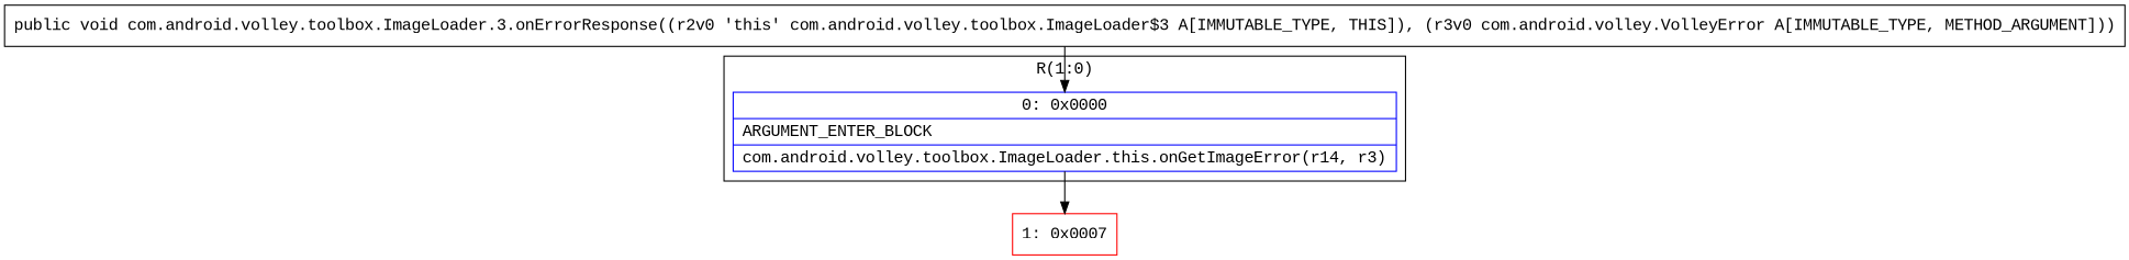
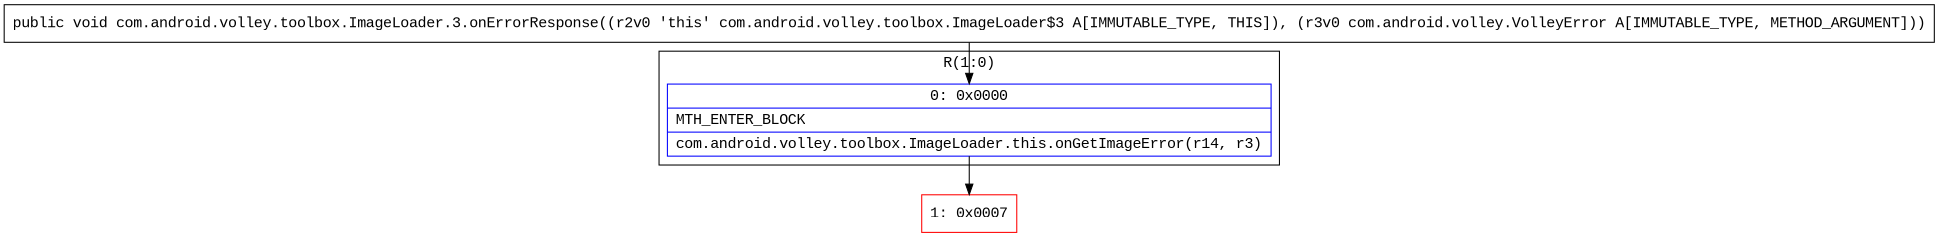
  digraph {
    fontname="Liberation Mono"
    node [shape=record fontname="Liberation Mono"]
    edge [fontname="Liberation Mono"]
-   n1 [color=blue label="{0\:\ 0x0000|ARGUMENT_ENTER_BLOCK\l|com.android.volley.toolbox.ImageLoader.this.onGetImageError(r14, r3)\l}"]
+   n1 [color=blue label="{0\:\ 0x0000|MTH_ENTER_BLOCK\l|com.android.volley.toolbox.ImageLoader.this.onGetImageError(r14, r3)\l}"]
    n2 [color=red label="{1\:\ 0x0007}"]
    n3 [label="{public void com.android.volley.toolbox.ImageLoader.3.onErrorResponse((r2v0 'this' com.android.volley.toolbox.ImageLoader$3 A[IMMUTABLE_TYPE, THIS]), (r3v0 com.android.volley.VolleyError A[IMMUTABLE_TYPE, METHOD_ARGUMENT])) }"]
    subgraph cluster_1 {
      label="R(1:0)"
      n1
    }
    n1 -> n2
    n3 -> n1
  }
